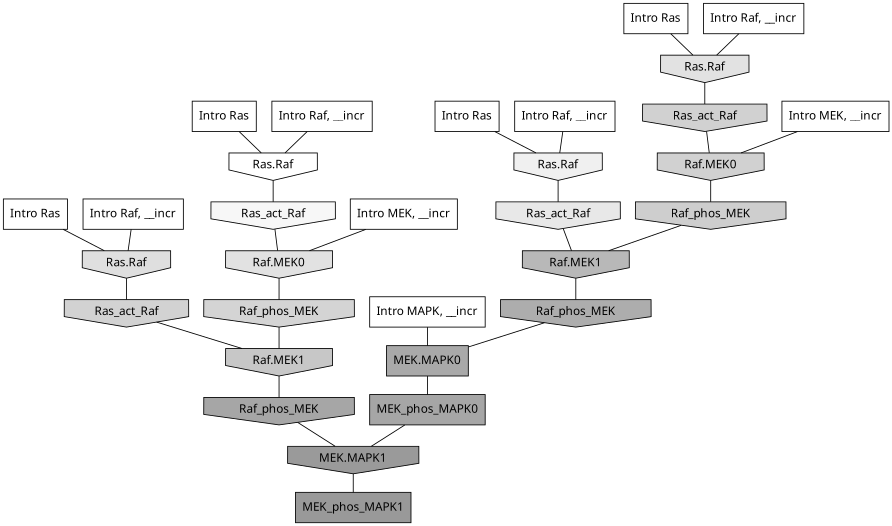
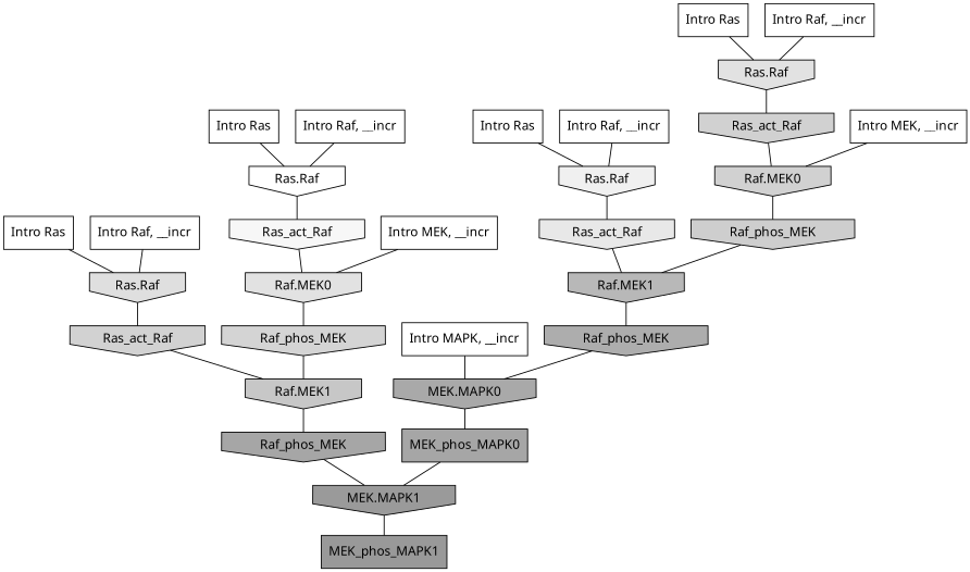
  digraph {
    rankdir=TB
    ranksep=0.30
    node [fillcolor="0.000 0.000 1.000" fontname="CMU Serif" shape=invhouse style=filled]
    edge [color="0.000 0.000 0.000" dir=none fontname="CMU Serif"]
    n1 [label="Intro Ras" shape=rectangle]
    n2 [fillcolor="0.000 0.000 0.873" label="Ras.Raf"]
    n3 [fillcolor="0.000 0.000 0.821" label=Ras_act_Raf]
    n4 [label="Intro Ras" shape=rectangle]
    n5 [fillcolor="0.000 0.000 0.939" label="Ras.Raf"]
    n6 [fillcolor="0.000 0.000 0.909" label=Ras_act_Raf]
    n7 [label="Intro Ras" shape=rectangle]
    n8 [fillcolor="0.000 0.000 0.883" label="Ras.Raf"]
    n9 [fillcolor="0.000 0.000 0.820" label=Ras_act_Raf]
    n10 [label="Intro Ras" shape=rectangle]
    n11 [label="Ras.Raf"]
    n12 [fillcolor="0.000 0.000 0.968" label=Ras_act_Raf]
    n13 [label="Intro Raf, __incr" shape=rectangle]
    n14 [label="Intro Raf, __incr" shape=rectangle]
    n15 [label="Intro Raf, __incr" shape=rectangle]
    n16 [label="Intro Raf, __incr" shape=rectangle]
    n17 [label="Intro MEK, __incr" shape=rectangle]
    n18 [fillcolor="0.000 0.000 0.820" label="Raf.MEK0"]
    n19 [fillcolor="0.000 0.000 0.806" label=Raf_phos_MEK]
    n20 [label="Intro MEK, __incr" shape=rectangle]
    n21 [fillcolor="0.000 0.000 0.886" label="Raf.MEK0"]
    n22 [fillcolor="0.000 0.000 0.829" label=Raf_phos_MEK]
    n23 [label="Intro MAPK, __incr" shape=rectangle]
-   n24 [fillcolor="0.000 0.000 0.661" label="MEK.MAPK0" shape=box]
+   n24 [fillcolor="0.000 0.000 0.661" label="MEK.MAPK0"]
    n25 [fillcolor="0.000 0.000 0.651" label=MEK_phos_MAPK0 shape=box]
    n26 [fillcolor="0.000 0.000 0.720" label="Raf.MEK1"]
    n27 [fillcolor="0.000 0.000 0.679" label=Raf_phos_MEK]
    n28 [fillcolor="0.000 0.000 0.781" label="Raf.MEK1"]
    n29 [fillcolor="0.000 0.000 0.652" label=Raf_phos_MEK]
    n30 [fillcolor="0.000 0.000 0.603" label="MEK.MAPK1"]
    n31 [fillcolor="0.000 0.000 0.600" label=MEK_phos_MAPK1 shape=box]
    n1 -> n2
    n2 -> n3
    n3 -> n28
    n4 -> n5
    n5 -> n6
    n6 -> n26
    n7 -> n8
    n8 -> n9
    n9 -> n18
    n10 -> n11
    n11 -> n12
    n12 -> n21
    n13 -> n11
    n14 -> n8
    n15 -> n5
    n16 -> n2
    n17 -> n18
    n18 -> n19
    n19 -> n26
    n20 -> n21
    n21 -> n22
    n22 -> n28
    n23 -> n24
    n24 -> n25
    n25 -> n30
    n26 -> n27
    n27 -> n24
    n28 -> n29
    n29 -> n30
    n30 -> n31
  }
